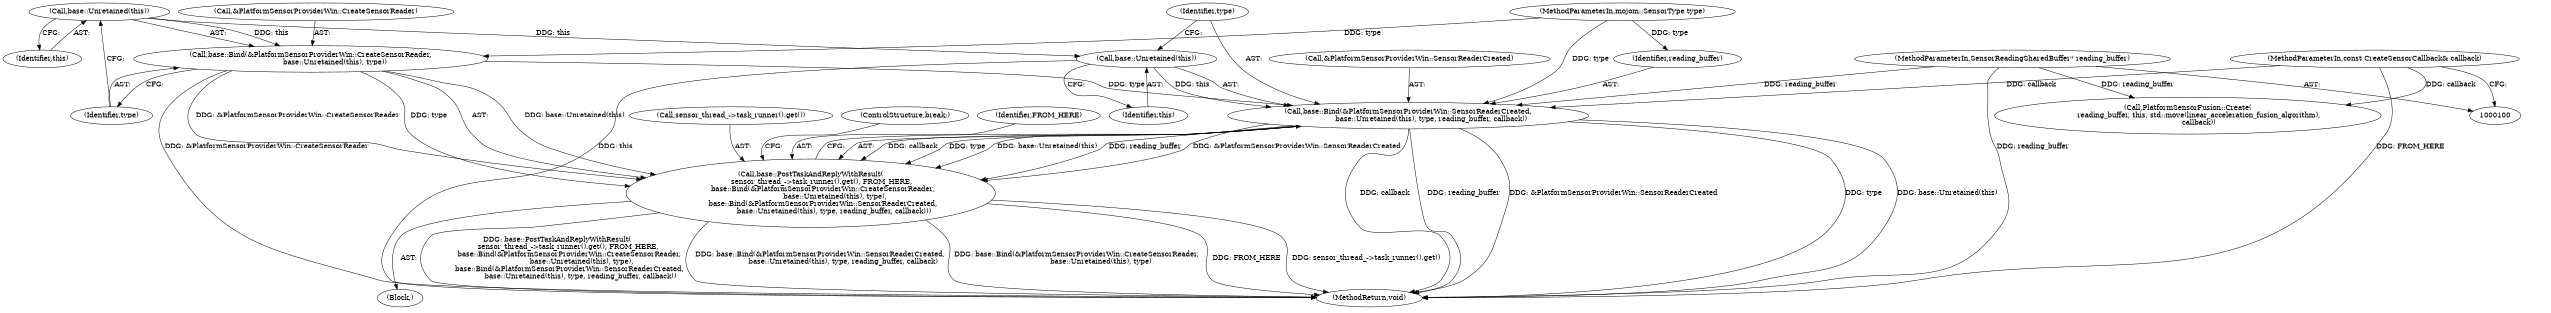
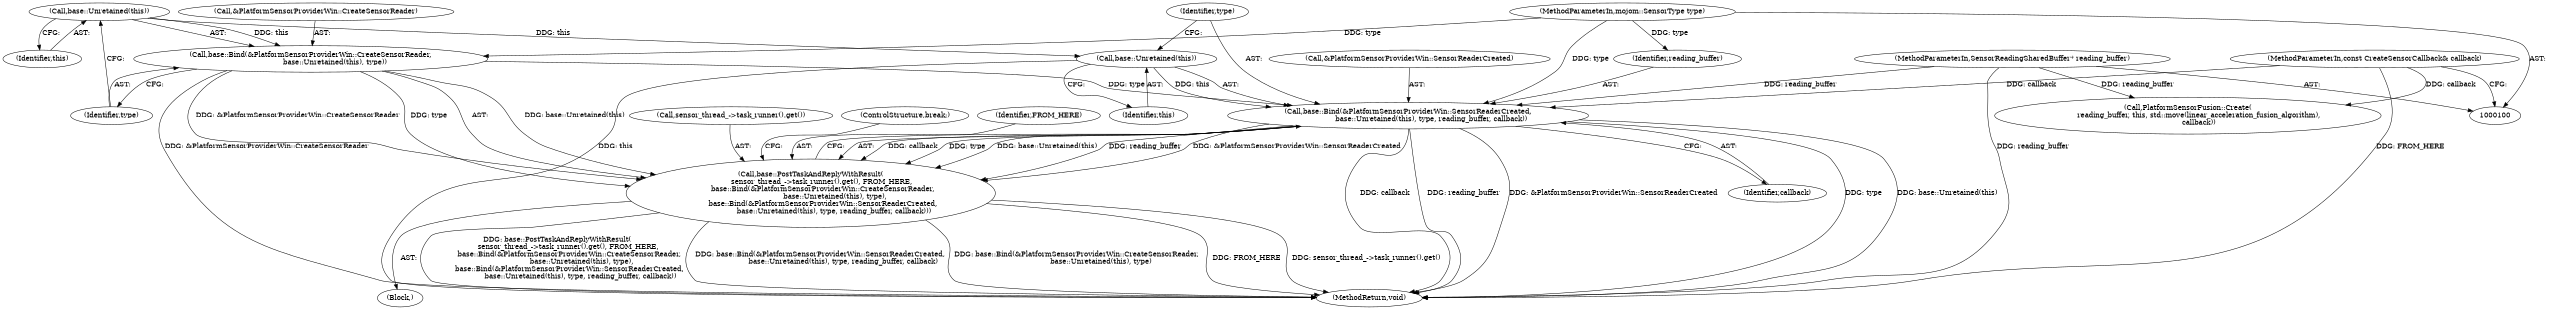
  digraph {
    n1 [label="(Call,base::Bind(&PlatformSensorProviderWin::SensorReaderCreated,\n                     base::Unretained(this), type, reading_buffer, callback))"]
    n2 [label="(Call,base::PostTaskAndReplyWithResult(\n          sensor_thread_->task_runner().get(), FROM_HERE,\n           base::Bind(&PlatformSensorProviderWin::CreateSensorReader,\n                      base::Unretained(this), type),\n           base::Bind(&PlatformSensorProviderWin::SensorReaderCreated,\n                     base::Unretained(this), type, reading_buffer, callback)))"]
+   n3 [label="(Identifier,callback)"]
    n4 [label="(MethodReturn,void)"]
    n5 [label="(Block,)"]
    n6 [label="(Call,base::Unretained(this))"]
    n7 [label="(Identifier,this)"]
    n8 [label="(Call,base::Unretained(this))"]
    n9 [label="(Call,base::Bind(&PlatformSensorProviderWin::CreateSensorReader,\n                      base::Unretained(this), type))"]
    n10 [label="(Identifier,this)"]
    n11 [label="(Identifier,type)"]
    n12 [label="(MethodParameterIn,mojom::SensorType type)"]
    1000100
    n14 [label="(Identifier,reading_buffer)"]
    n15 [label="(MethodParameterIn,SensorReadingSharedBuffer* reading_buffer)"]
    n16 [label="(Call,PlatformSensorFusion::Create(\n          reading_buffer, this, std::move(linear_acceleration_fusion_algorithm),\n          callback))"]
    n17 [label="(MethodParameterIn,const CreateSensorCallback& callback)"]
    n18 [label="(Identifier,type)"]
    n19 [label="(Call,sensor_thread_->task_runner().get())"]
    n20 [label="(ControlStructure,break;)"]
    n21 [label="(Call,&PlatformSensorProviderWin::SensorReaderCreated)"]
    n22 [label="(Identifier,FROM_HERE)"]
    n23 [label="(Call,&PlatformSensorProviderWin::CreateSensorReader)"]
    n1 -> n2 [label="AST: "]
    n1 -> n2 [label="DDG: callback"]
    n1 -> n2 [label="DDG: type"]
    n1 -> n2 [label="DDG: base::Unretained(this)"]
    n1 -> n2 [label="DDG: reading_buffer"]
    n1 -> n2 [label="DDG: &PlatformSensorProviderWin::SensorReaderCreated"]
+   n1 -> n3 [label="CFG: "]
    n1 -> n4 [label="DDG: type"]
    n1 -> n4 [label="DDG: base::Unretained(this)"]
    n1 -> n4 [label="DDG: callback"]
    n1 -> n4 [label="DDG: reading_buffer"]
    n1 -> n4 [label="DDG: &PlatformSensorProviderWin::SensorReaderCreated"]
    n2 -> n1 [label="CFG: "]
    n2 -> n4 [label="DDG: FROM_HERE"]
    n2 -> n4 [label="DDG: sensor_thread_->task_runner().get()"]
    n2 -> n4 [label="DDG: base::PostTaskAndReplyWithResult(\n          sensor_thread_->task_runner().get(), FROM_HERE,\n           base::Bind(&PlatformSensorProviderWin::CreateSensorReader,\n                      base::Unretained(this), type),\n           base::Bind(&PlatformSensorProviderWin::SensorReaderCreated,\n                     base::Unretained(this), type, reading_buffer, callback))"]
    n2 -> n4 [label="DDG: base::Bind(&PlatformSensorProviderWin::SensorReaderCreated,\n                     base::Unretained(this), type, reading_buffer, callback)"]
    n2 -> n4 [label="DDG: base::Bind(&PlatformSensorProviderWin::CreateSensorReader,\n                      base::Unretained(this), type)"]
    n2 -> n5 [label="AST: "]
+   n3 -> n1 [label="AST: "]
    n6 -> n1 [label="AST: "]
    n6 -> n1 [label="DDG: this"]
    n6 -> n4 [label="DDG: this"]
    n6 -> n7 [label="CFG: "]
    n7 -> n6 [label="AST: "]
    n8 -> n6 [label="DDG: this"]
    n8 -> n9 [label="AST: "]
    n8 -> n9 [label="DDG: this"]
    n8 -> n10 [label="CFG: "]
    n9 -> n1 [label="DDG: type"]
    n9 -> n2 [label="AST: "]
    n9 -> n2 [label="DDG: &PlatformSensorProviderWin::CreateSensorReader"]
    n9 -> n2 [label="DDG: base::Unretained(this)"]
    n9 -> n2 [label="DDG: type"]
    n9 -> n4 [label="DDG: &PlatformSensorProviderWin::CreateSensorReader"]
    n9 -> n11 [label="CFG: "]
    n10 -> n8 [label="AST: "]
    n11 -> n8 [label="CFG: "]
    n11 -> n9 [label="AST: "]
    n12 -> n1 [label="DDG: type"]
    n12 -> n9 [label="DDG: type"]
+   n12 -> 1000100 [label="AST: "]
    n12 -> n14 [label="DDG: type"]
    n14 -> n1 [label="AST: "]
    n15 -> n1 [label="DDG: reading_buffer"]
    n15 -> n4 [label="DDG: reading_buffer"]
    n15 -> 1000100 [label="AST: "]
    n15 -> n16 [label="DDG: reading_buffer"]
    n17 -> n1 [label="DDG: callback"]
    n17 -> n4 [label="DDG: FROM_HERE"]
    n17 -> 1000100 [label="CFG: "]
    n17 -> n16 [label="DDG: callback"]
    n18 -> n1 [label="AST: "]
    n18 -> n6 [label="CFG: "]
    n19 -> n2 [label="AST: "]
    n20 -> n2 [label="CFG: "]
    n21 -> n1 [label="AST: "]
    n22 -> n2 [label="AST: "]
    n23 -> n9 [label="AST: "]
  }
